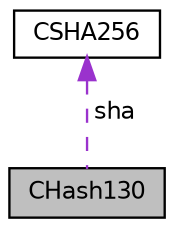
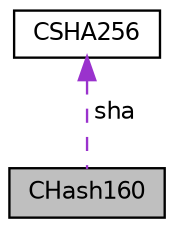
  digraph {
    node [color=black fontname=Helvetica fontsize=10 shape=record style=filled]
-   n1 [fillcolor=grey75 fontcolor=black height=0.2 label=CHash130 width=0.4]
+   n1 [fillcolor=grey75 fontcolor=black height=0.2 label=CHash160 width=0.4]
    n2 [fillcolor=white height=0.2 label=CSHA256 width=0.4]
    n2 -> n1 [color=darkorchid3 dir=back fontname=Helvetica fontsize=10 label=" sha" labelfontname=Helvetica labelfontsize=10 style=dashed]
  }
